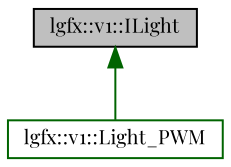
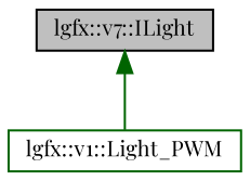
  digraph {
    fontname="Playfair Display"
    node [fontname="Playfair Display" fontsize=10 shape=record style=filled]
-   n1 [color=black fillcolor=grey75 fontcolor=black height=0.2 label="lgfx::v1::ILight" width=0.4]
+   n1 [color=black fillcolor=grey75 fontcolor=black height=0.2 label="lgfx::v7::ILight" width=0.4]
    n2 [color=darkgreen fillcolor=white height=0.2 label="lgfx::v1::Light_PWM" width=0.4]
    n1 -> n2 [color=darkgreen dir=back fontname="Playfair Display" fontsize=10 labelfontname=Helvetica labelfontsize=10 style=solid]
  }
